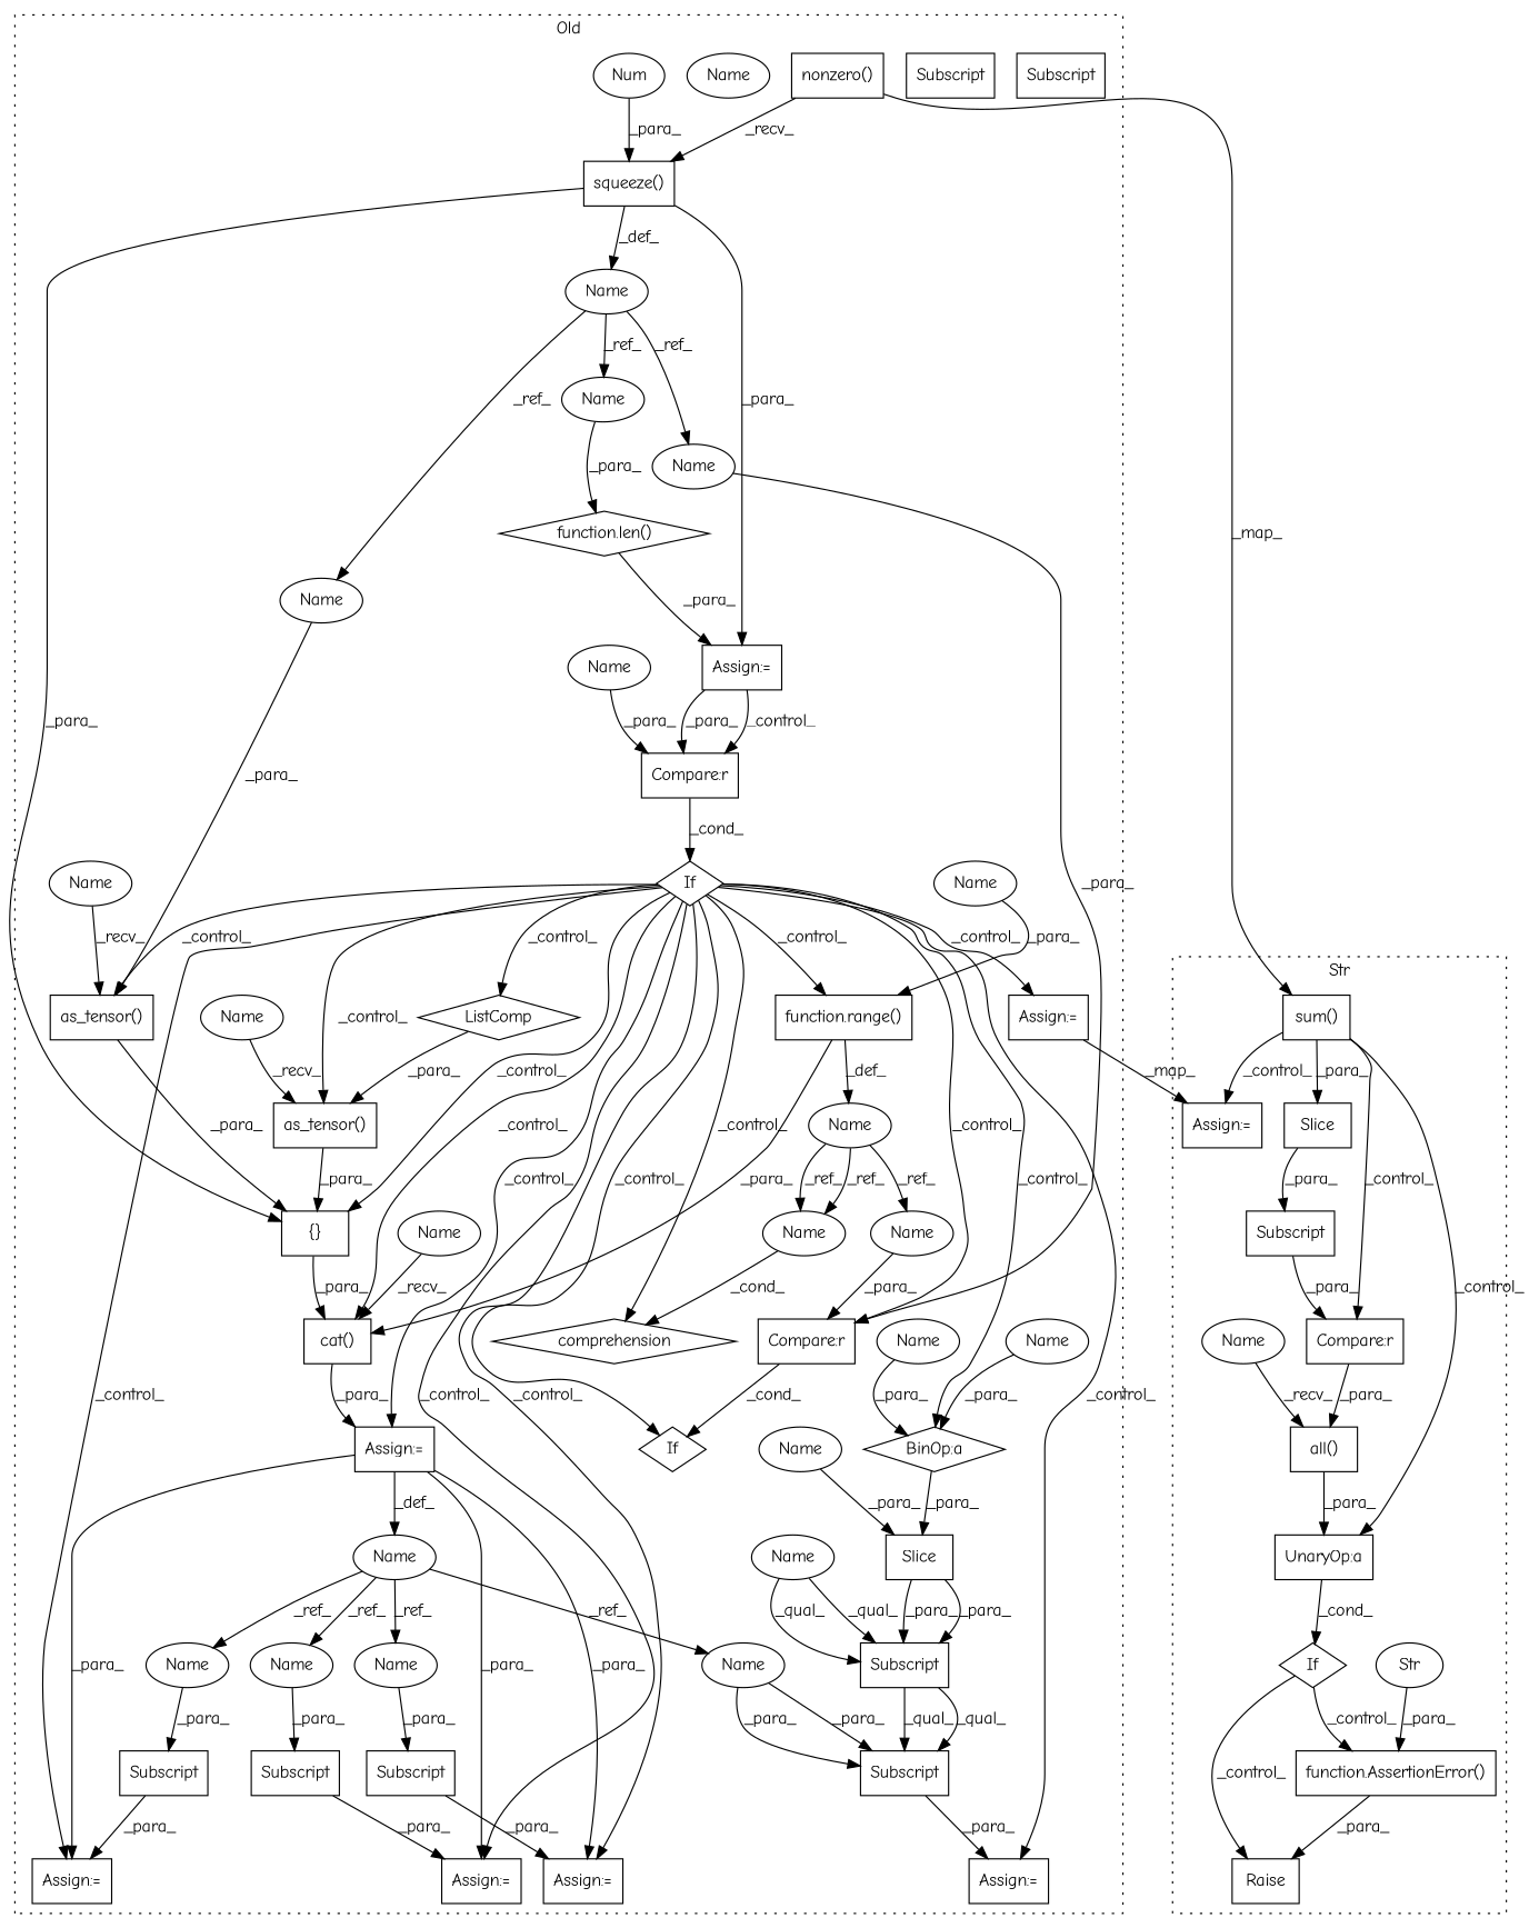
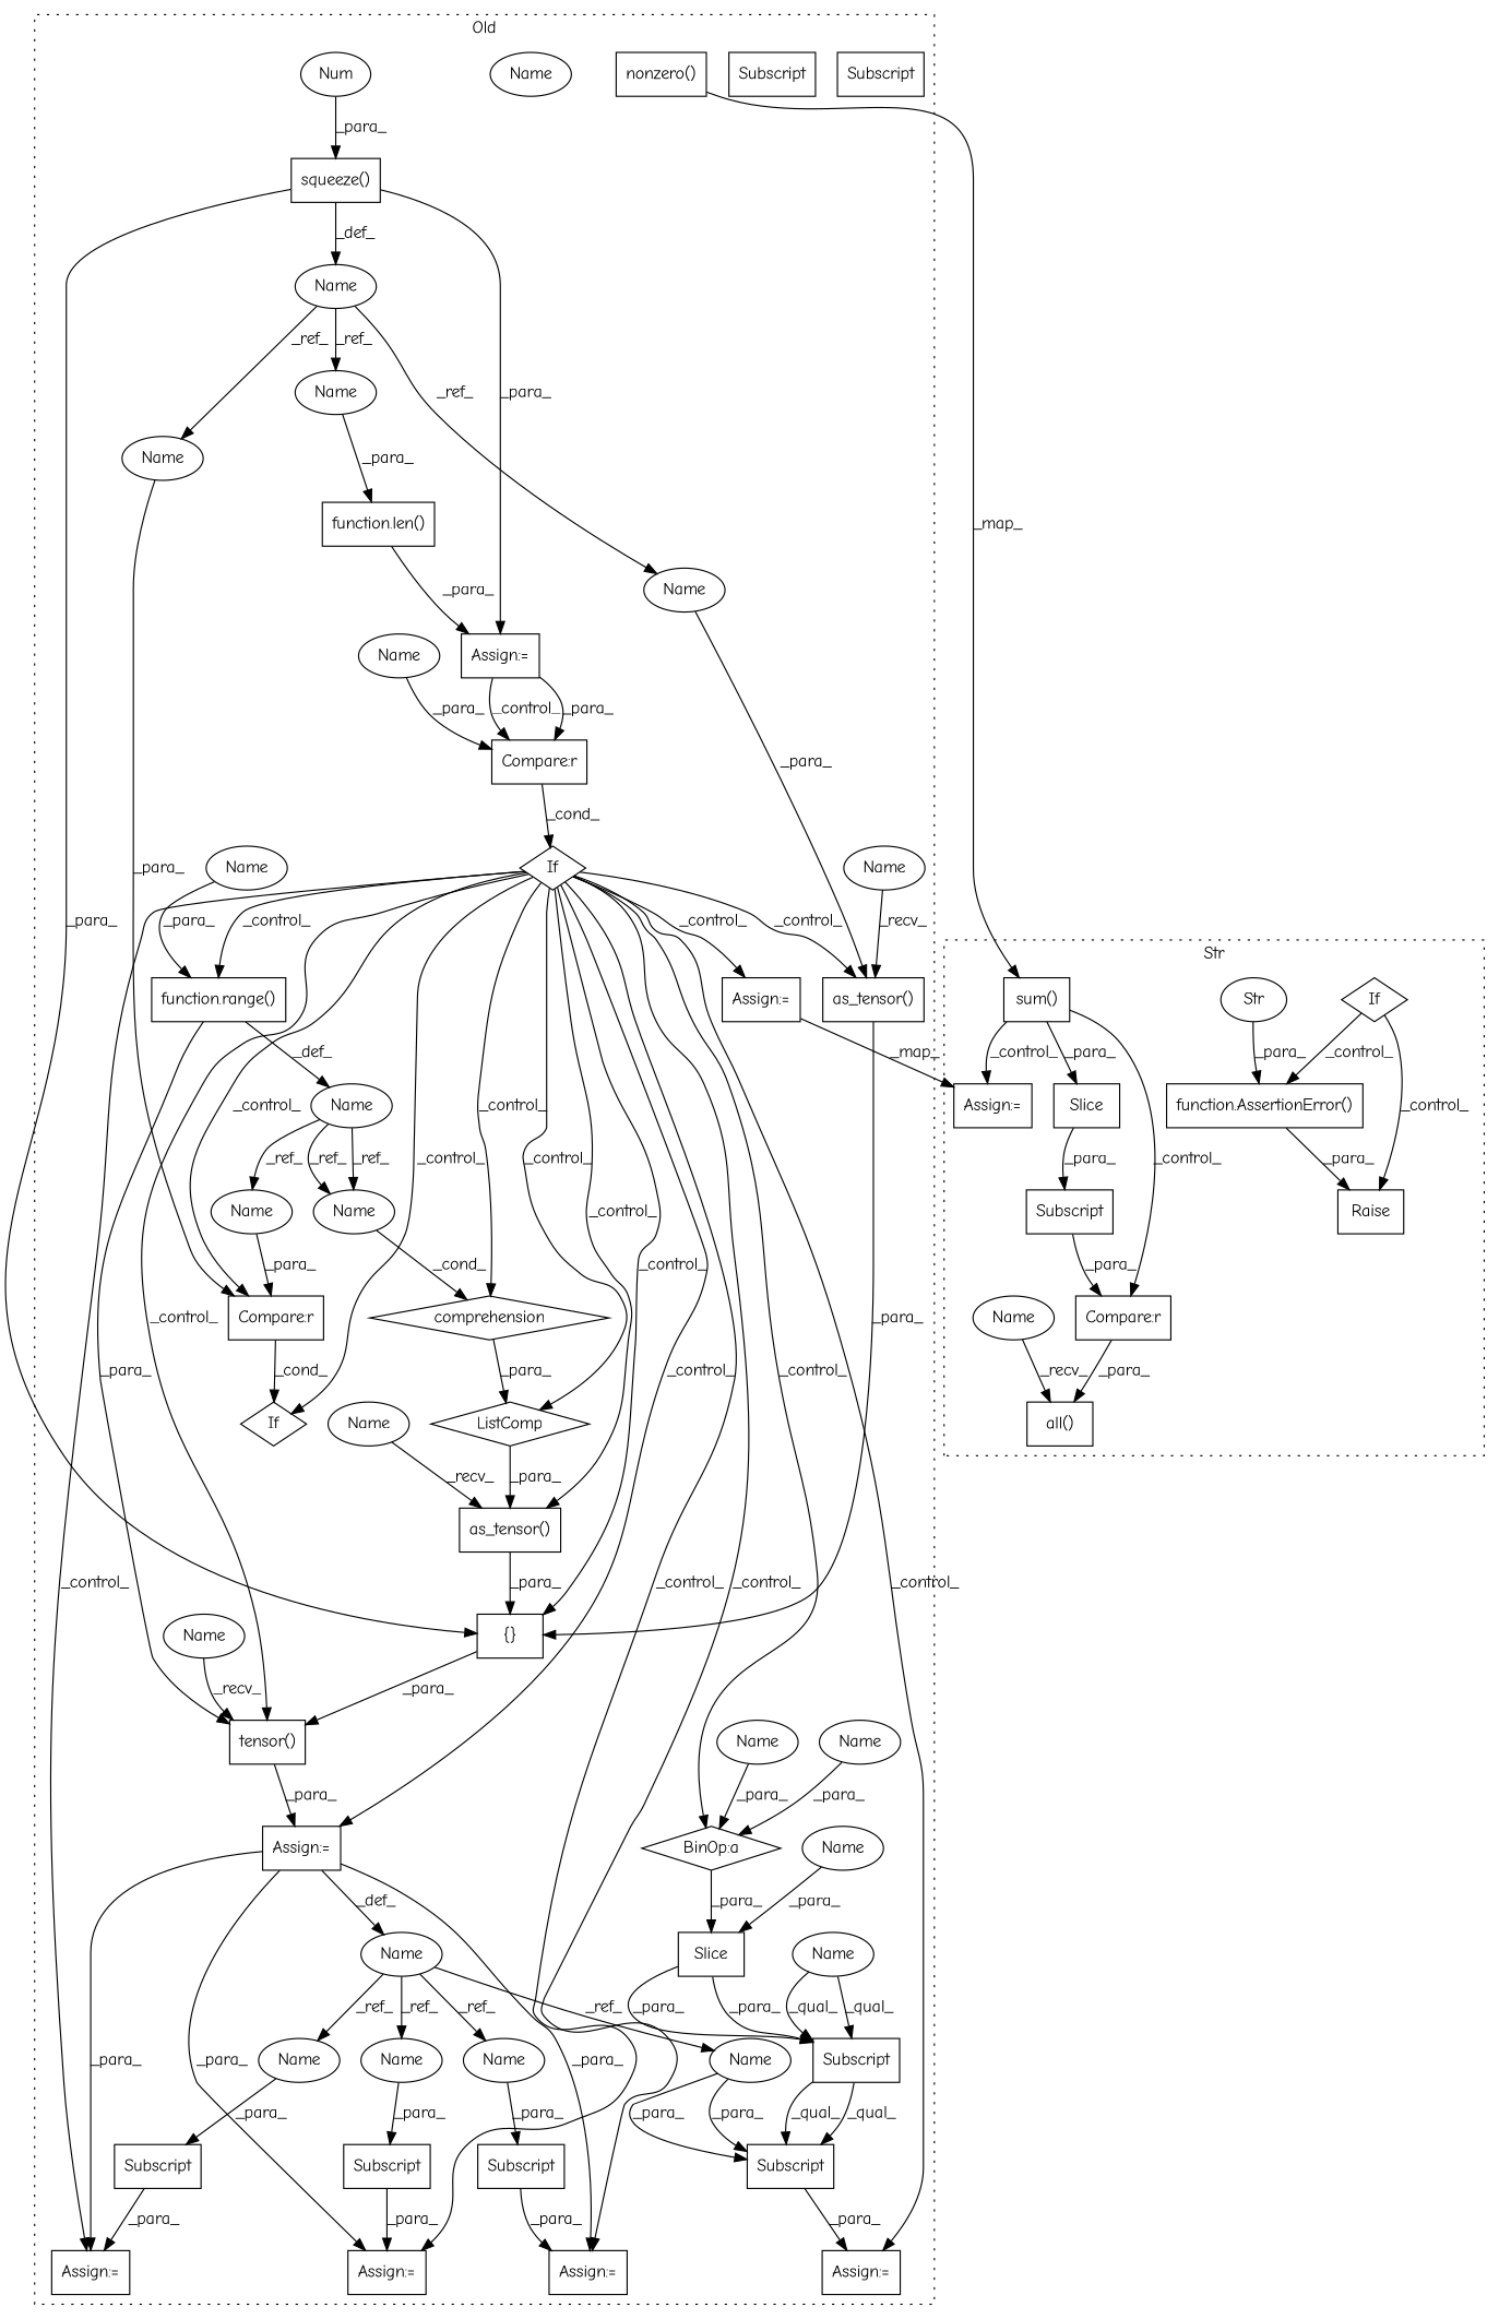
  digraph {
    fontname="Comic Neue"
    node [a=87 fontname="Comic Neue" l=3 s="6718,0" shape=box]
    edge [fontname="Comic Neue"]
    n1 [a=96 l="3,18" label=If s="6159,6170" shape=diamond]
    n2 [a=40 l=8 label="Compare:r" s=6162]
    n3 [a=68 label="Assign:=" s=6715]
    n4 [a=75 l="6,1" label="function.range()" s="6479,6486"]
    n5 [a=96 l=22 label=If s=6491 shape=diamond]
    n6 [a=75 l="16,16" label="as_tensor()" s="6451,6514"]
    n7 [a=82 l=1 label="BinOp:a" s=6747 shape=diamond]
    n8 [a=75 l="16,16" label="as_tensor()" s="6384,6413"]
    n9 [a=63 l="19,0" label=Subscript s="6575,0"]
    n10 [a=59 l="22,0" label="{}" s="6362,6530"]
    n11 [a=63 l="19,0" label=Subscript s="6665,0"]
    n12 [l=13 label=Name s=5896 shape=ellipse]
-   n13 [a=75 l="4,1" label="function.len()" s="5990,6007" shape=diamond]
+   n13 [a=75 l="4,1" label="function.len()" s="5990,6007"]
    n14 [a=63 l="45,0" label=Subscript]
    n15 [a=106 l=47 label=ListComp s=6467 shape=diamond]
    n16 [a=63 l="32,0" label=Subscript]
    n17 [a=80 l=18 label=Slice s=6731]
    n18 [a=63 l="19,0" label=Subscript s="6620,0"]
    n19 [a=45 label=comprehension s=6470 shape=diamond]
    n20 [a=75 l="14,1" label="nonzero()" s="5912,5950"]
    n21 [a=40 l=22 label="Compare:r" s=6491]
    n22 [l=11 label=Name s=6338 shape=ellipse]
    n23 [l=1 label=Name s=6468 shape=ellipse]
-   n24 [a=75 l="10,1" label="cat()" s="6352,6548"]
+   n24 [a=75 l="10,1" label="tensor()" s="6352,6548"]
    n25 [l=1 label=Name s=6474 shape=ellipse]
    n26 [a=68 label="Assign:=" s=6662]
    n27 [a=68 label="Assign:=" s=5987]
    n28 [a=68 label="Assign:=" s=6349]
    n29 [a=68 label="Assign:=" s=6572]
    n30 [a=68 label="Assign:=" s=6617]
    n31 [a=75 l="48,1" label="squeeze()" s="5912,5961"]
    n32 [a=76 l=1 label=Num s=5960 shape=ellipse]
    n33 [a=68 label="Assign:=" s=6202]
    n34 [l=5 label=Name s=6352 shape=ellipse]
    n35 [l=5 label=Name s=6451 shape=ellipse]
    n36 [l=5 label=Name s=6384 shape=ellipse]
    n37 [l=11 label=Name s=6627 shape=ellipse]
    n38 [l=11 label=Name s=6672 shape=ellipse]
    n39 [l=11 label=Name s=6582 shape=ellipse]
    n40 [l=11 label=Name s=6751 shape=ellipse]
    n41 [a=63 l="32,0" label=Subscript]
    n42 [a=63 l="45,0" label=Subscript]
    n43 [l=12 label=Name s=6718 shape=ellipse]
    n44 [l=1 label=Name s=6169 shape=ellipse]
    n45 [l=1 label=Name s=6748 shape=ellipse]
    n46 [l=1 label=Name s=6485 shape=ellipse]
    n47 [l=1 label=Name s=6491 shape=ellipse]
    n48 [l=1 label=Name s=6468 shape=ellipse]
    n49 [l=7 label=Name s=6740 shape=ellipse]
    n50 [l=7 label=Name s=6731 shape=ellipse]
    n51 [l=13 label=Name s=5994 shape=ellipse]
    n52 [l=13 label=Name s=6400 shape=ellipse]
    n53 [l=13 label=Name s=6500 shape=ellipse]
    n54 [a=80 l=4 label=Slice s=6119]
    n55 [a=96 l="3,18" label=If s="6095,6141" shape=diamond]
-   n56 [a=61 l=43 label="UnaryOp:a" s=6098]
    n57 [a=63 l="12,0" label=Subscript s="6112,0"]
    n58 [a=75 l="10,1" label="all()" s="6102,6140"]
    n59 [a=75 l="10,1" label="sum()" s="5902,5936"]
    n60 [a=40 l=28 label="Compare:r" s=6112]
    n61 [a=75 l="15,1" label="function.AssertionError()" s="6165,6226"]
    n62 [a=66 l=46 label=Str s=6180 shape=ellipse]
    n63 [a=91 l=6 label=Raise s=6159]
    n64 [a=68 label="Assign:=" s=6255]
    n65 [l=5 label=Name s=6102 shape=ellipse]
    subgraph cluster_1 {
      label=Old
      style=dotted
      n1
      n2
      n3
      n4
      n5
      n6
      n7
      n8
      n9
      n10
      n11
      n12
      n13
      n14
      n15
      n16
      n17
      n18
      n19
      n20
      n21
      n22
      n23
      n24
      n25
      n26
      n27
      n28
      n29
      n30
      n31
      n32
      n33
      n34
      n35
      n36
      n37
      n38
      n39
      n40
      n41
      n42
      n43
      n44
      n45
      n46
      n47
      n48
      n49
      n50
      n51
      n52
      n53
    }
    subgraph cluster_2 {
      label=Str
      style=dotted
      n54
      n55
-     n56
      n57
      n58
      n59
      n60
      n61
      n62
      n63
      n64
      n65
    }
    n1 -> n3 [label=_control_]
    n1 -> n4 [label=_control_]
    n1 -> n5 [label=_control_]
    n1 -> n6 [label=_control_]
    n1 -> n7 [label=_control_]
    n1 -> n8 [label=_control_]
    n1 -> n10 [label=_control_]
    n1 -> n15 [label=_control_]
    n1 -> n19 [label=_control_]
    n1 -> n21 [label=_control_]
    n1 -> n24 [label=_control_]
    n1 -> n26 [label=_control_]
    n1 -> n28 [label=_control_]
    n1 -> n29 [label=_control_]
    n1 -> n30 [label=_control_]
    n1 -> n33 [label=_control_]
    n2 -> n1 [label=_cond_]
    n4 -> n24 [label=_para_]
    n4 -> n25 [label=_def_]
    n6 -> n10 [label=_para_]
    n7 -> n17 [label=_para_]
    n8 -> n10 [label=_para_]
    n9 -> n29 [label=_para_]
    n10 -> n24 [label=_para_]
    n11 -> n26 [label=_para_]
    n12 -> n51 [label=_ref_]
    n12 -> n52 [label=_ref_]
    n12 -> n53 [label=_ref_]
    n13 -> n27 [label=_para_]
    n15 -> n6 [label=_para_]
    n17 -> n41 [label=_para_]
    n17 -> n41 [label=_para_]
    n18 -> n30 [label=_para_]
-   n20 -> n31 [label=_recv_]
+   n19 -> n15 [label=_para_]
    n20 -> n59 [label=_map_]
    n21 -> n5 [label=_cond_]
    n22 -> n37 [label=_ref_]
    n22 -> n38 [label=_ref_]
    n22 -> n39 [label=_ref_]
    n22 -> n40 [label=_ref_]
    n24 -> n28 [label=_para_]
    n25 -> n47 [label=_ref_]
    n25 -> n48 [label=_ref_]
    n25 -> n48 [label=_ref_]
    n27 -> n2 [label=_control_]
    n27 -> n2 [label=_para_]
    n28 -> n22 [label=_def_]
    n28 -> n26 [label=_para_]
    n28 -> n29 [label=_para_]
    n28 -> n30 [label=_para_]
    n31 -> n10 [label=_para_]
    n31 -> n12 [label=_def_]
    n31 -> n27 [label=_para_]
    n32 -> n31 [label=_para_]
    n33 -> n64 [label=_map_]
    n34 -> n24 [label=_recv_]
    n35 -> n6 [label=_recv_]
    n36 -> n8 [label=_recv_]
    n37 -> n18 [label=_para_]
    n38 -> n11 [label=_para_]
    n39 -> n9 [label=_para_]
    n40 -> n42 [label=_para_]
    n40 -> n42 [label=_para_]
    n41 -> n42 [label=_qual_]
    n41 -> n42 [label=_qual_]
    n42 -> n3 [label=_para_]
    n43 -> n41 [label=_qual_]
    n43 -> n41 [label=_qual_]
    n44 -> n2 [label=_para_]
    n45 -> n7 [label=_para_]
    n46 -> n4 [label=_para_]
    n47 -> n21 [label=_para_]
    n48 -> n19 [label=_cond_]
    n49 -> n7 [label=_para_]
    n50 -> n17 [label=_para_]
    n51 -> n13 [label=_para_]
    n52 -> n8 [label=_para_]
    n53 -> n21 [label=_para_]
    n54 -> n57 [label=_para_]
    n55 -> n61 [label=_control_]
    n55 -> n63 [label=_control_]
-   n56 -> n55 [label=_cond_]
    n57 -> n60 [label=_para_]
-   n58 -> n56 [label=_para_]
    n59 -> n54 [label=_para_]
-   n59 -> n56 [label=_control_]
    n59 -> n60 [label=_control_]
    n59 -> n64 [label=_control_]
    n60 -> n58 [label=_para_]
    n61 -> n63 [label=_para_]
    n62 -> n61 [label=_para_]
    n65 -> n58 [label=_recv_]
  }
